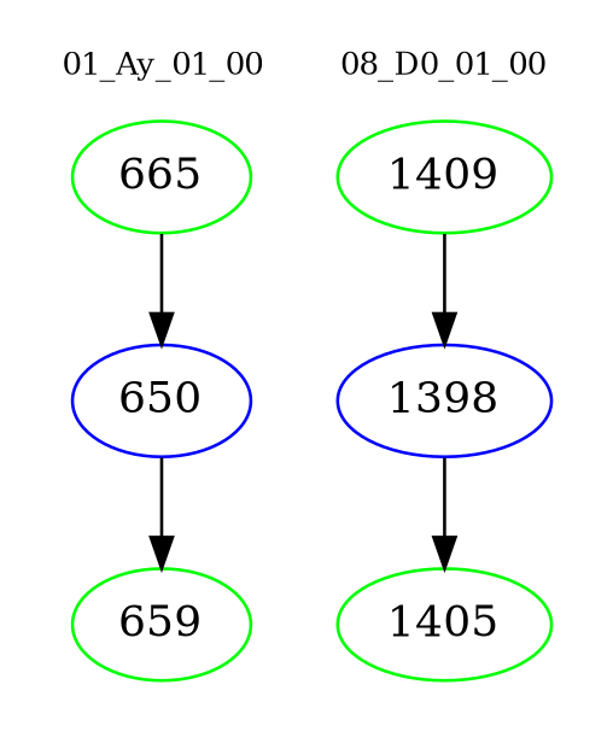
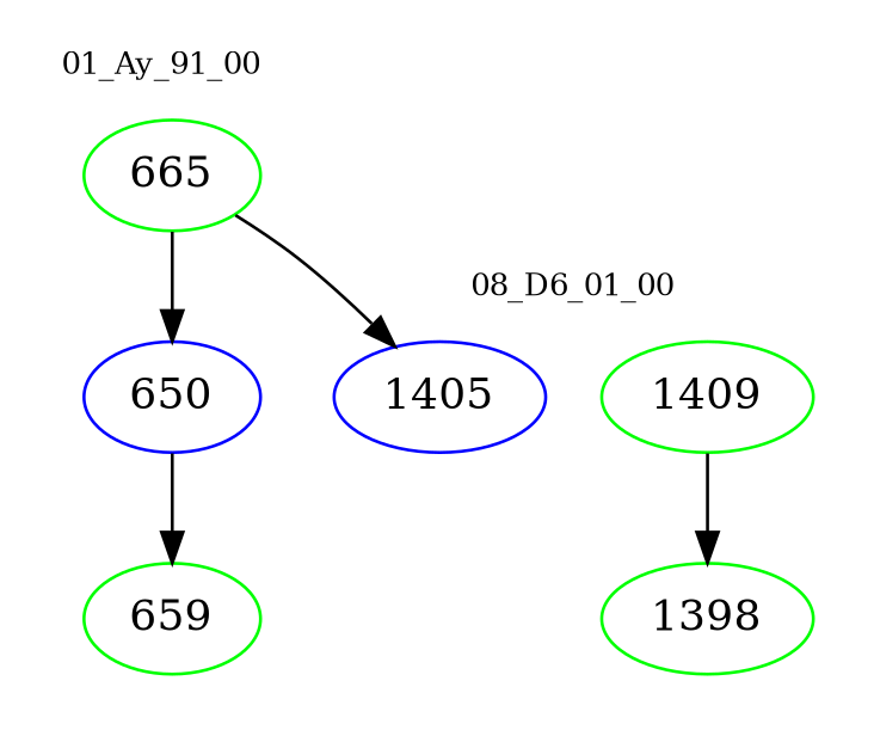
  digraph {
    node [color=green]
    edge [color=black]
    n1 [color=blue label=650]
    n2 [label=665]
    n3 [label=659]
-   n4 [color=blue label=1398]
+   n4 [label=1398]
    n5 [label=1409]
-   n6 [label=1405]
+   n6 [color=blue label=1405]
    subgraph cluster_1 {
      color=white
      fontsize=10
-     label="01_Ay_01_00"
+     label="01_Ay_91_00"
      n1
      n2
      n3
    }
    subgraph cluster_2 {
      color=white
      fontsize=10
-     label="08_D0_01_00"
+     label="08_D6_01_00"
      n4
      n5
      n6
    }
    n1 -> n3
    n2 -> n1
-   n4 -> n6
+   n2 -> n6
    n5 -> n4
  }
